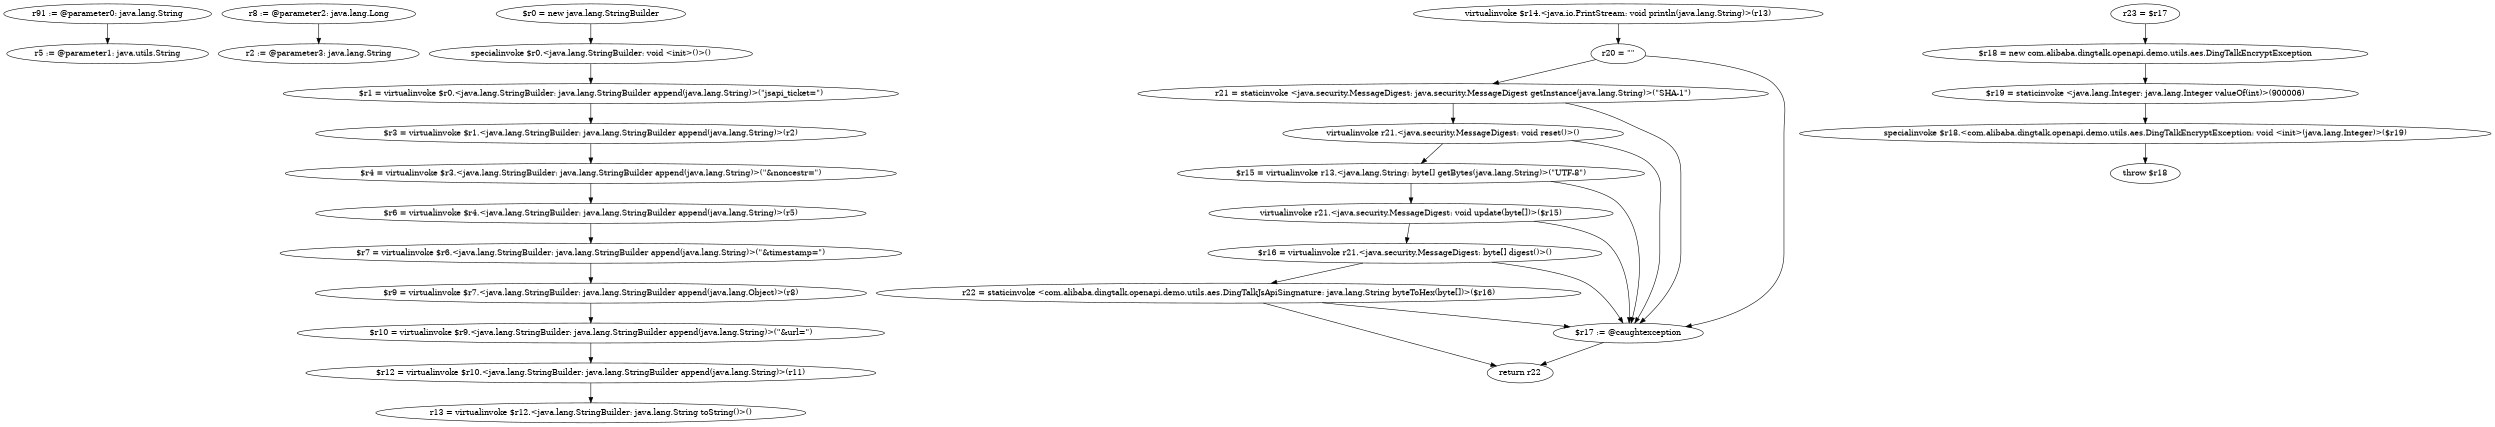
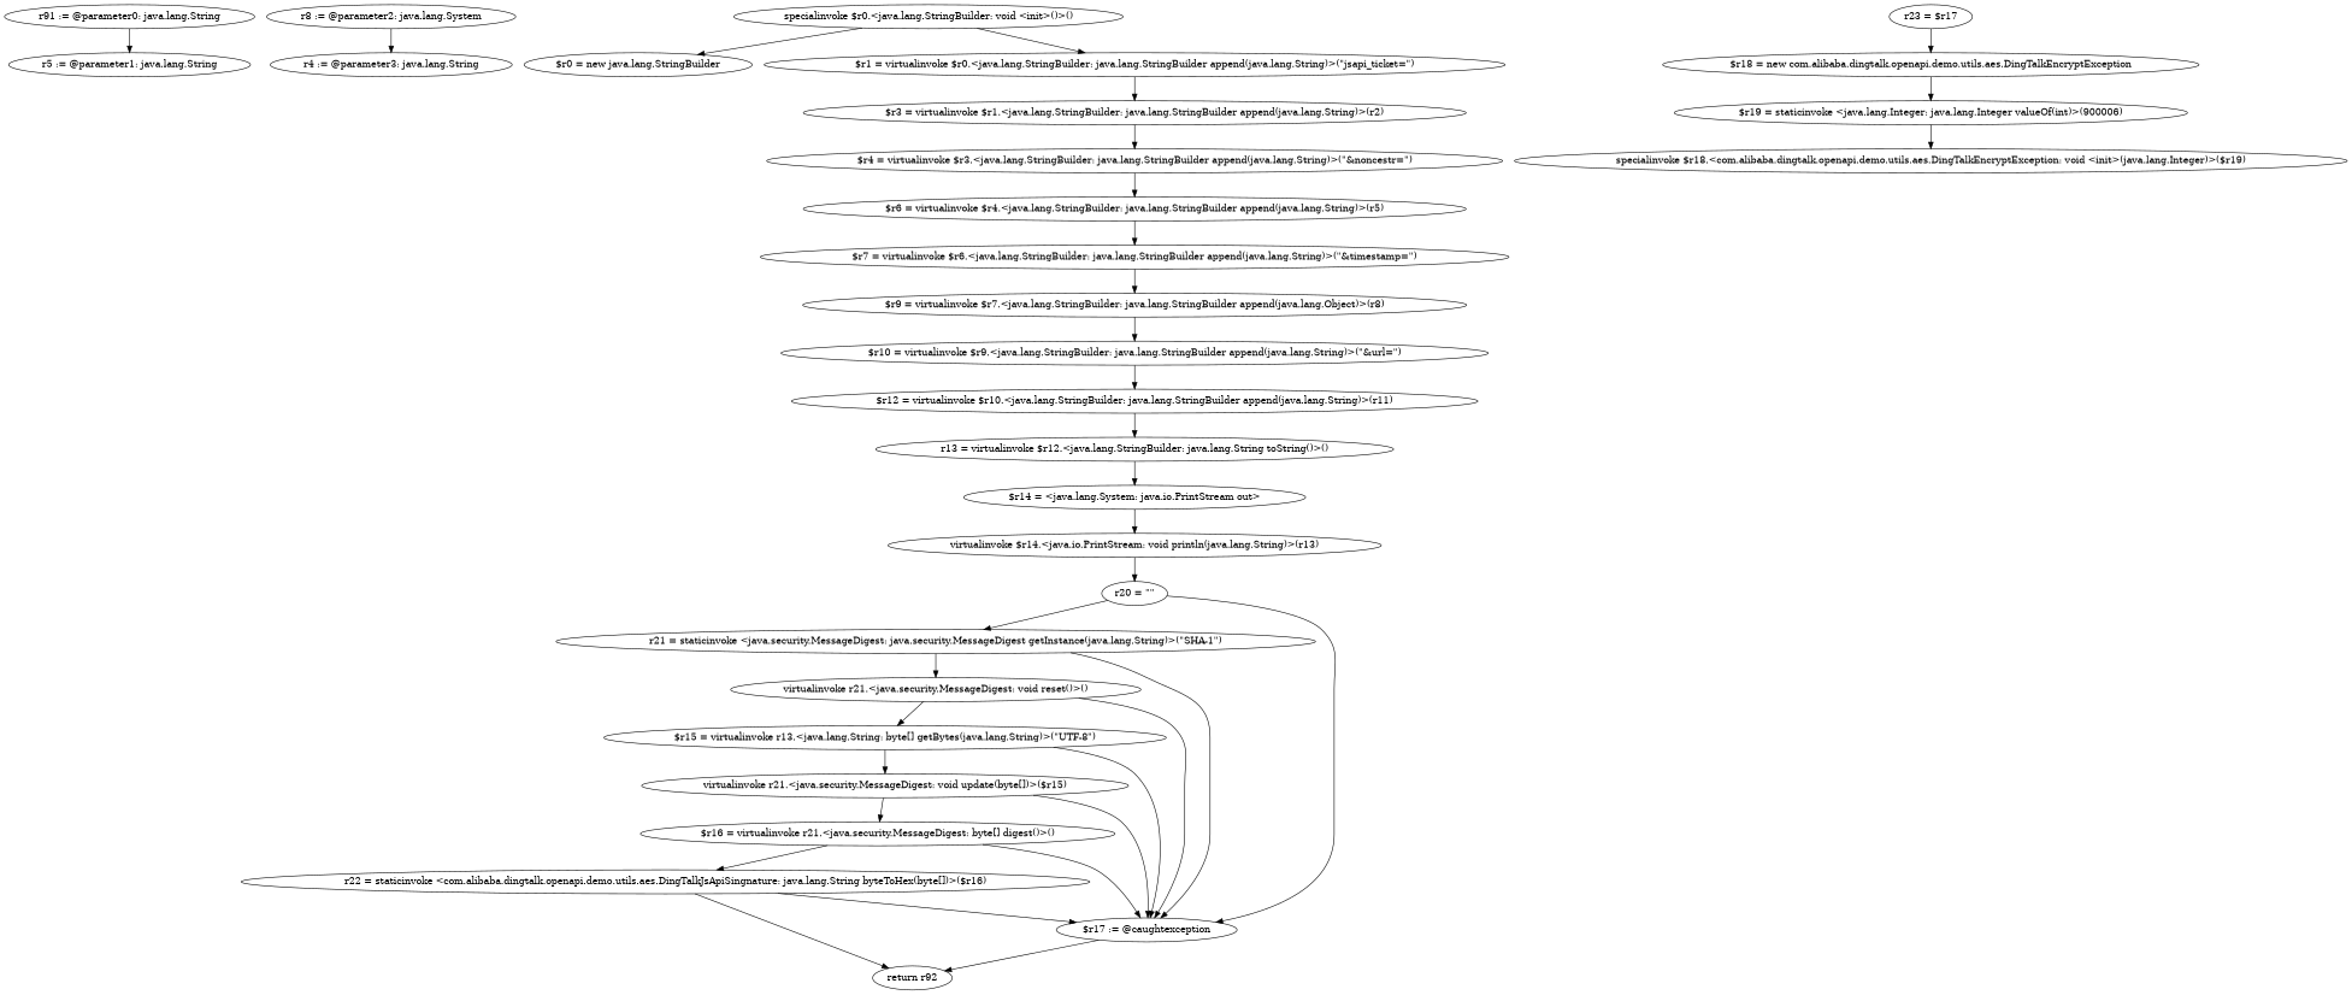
  digraph {
    n1 [label="r91 := @parameter0: java.lang.String"]
-   "r5 := @parameter1: java.lang.String" [label="r5 := @parameter1: java.utils.String"]
-   "r8 := @parameter2: java.lang.Long"
-   "r2 := @parameter3: java.lang.String"
+   "r5 := @parameter1: java.lang.String"
+   "r8 := @parameter2: java.lang.Long" [label="r8 := @parameter2: java.lang.System"]
+   "r2 := @parameter3: java.lang.String" [label="r4 := @parameter3: java.lang.String"]
    "$r0 = new java.lang.StringBuilder"
    "specialinvoke $r0.<java.lang.StringBuilder: void <init>()>()"
    "$r1 = virtualinvoke $r0.<java.lang.StringBuilder: java.lang.StringBuilder append(java.lang.String)>(\"jsapi_ticket=\")"
    "$r3 = virtualinvoke $r1.<java.lang.StringBuilder: java.lang.StringBuilder append(java.lang.String)>(r2)"
    "$r4 = virtualinvoke $r3.<java.lang.StringBuilder: java.lang.StringBuilder append(java.lang.String)>(\"&noncestr=\")"
    "$r6 = virtualinvoke $r4.<java.lang.StringBuilder: java.lang.StringBuilder append(java.lang.String)>(r5)"
    "$r7 = virtualinvoke $r6.<java.lang.StringBuilder: java.lang.StringBuilder append(java.lang.String)>(\"&timestamp=\")"
    "$r9 = virtualinvoke $r7.<java.lang.StringBuilder: java.lang.StringBuilder append(java.lang.Object)>(r8)"
    "$r10 = virtualinvoke $r9.<java.lang.StringBuilder: java.lang.StringBuilder append(java.lang.String)>(\"&url=\")"
    "$r12 = virtualinvoke $r10.<java.lang.StringBuilder: java.lang.StringBuilder append(java.lang.String)>(r11)"
    "r13 = virtualinvoke $r12.<java.lang.StringBuilder: java.lang.String toString()>()"
+   "$r14 = <java.lang.System: java.io.PrintStream out>"
    "virtualinvoke $r14.<java.io.PrintStream: void println(java.lang.String)>(r13)"
    "r20 = \"\""
    "r21 = staticinvoke <java.security.MessageDigest: java.security.MessageDigest getInstance(java.lang.String)>(\"SHA-1\")"
    "$r17 := @caughtexception"
    "virtualinvoke r21.<java.security.MessageDigest: void reset()>()"
-   "return r22"
+   "return r22" [label="return r92"]
    "$r15 = virtualinvoke r13.<java.lang.String: byte[] getBytes(java.lang.String)>(\"UTF-8\")"
    "virtualinvoke r21.<java.security.MessageDigest: void update(byte[])>($r15)"
    "$r16 = virtualinvoke r21.<java.security.MessageDigest: byte[] digest()>()"
    "r22 = staticinvoke <com.alibaba.dingtalk.openapi.demo.utils.aes.DingTalkJsApiSingnature: java.lang.String byteToHex(byte[])>($r16)"
    "r23 = $r17"
    "$r18 = new com.alibaba.dingtalk.openapi.demo.utils.aes.DingTalkEncryptException"
    "$r19 = staticinvoke <java.lang.Integer: java.lang.Integer valueOf(int)>(900006)"
    "specialinvoke $r18.<com.alibaba.dingtalk.openapi.demo.utils.aes.DingTalkEncryptException: void <init>(java.lang.Integer)>($r19)"
-   "throw $r18"
    n1 -> "r5 := @parameter1: java.lang.String"
    "r8 := @parameter2: java.lang.Long" -> "r2 := @parameter3: java.lang.String"
-   "$r0 = new java.lang.StringBuilder" -> "specialinvoke $r0.<java.lang.StringBuilder: void <init>()>()"
+   "specialinvoke $r0.<java.lang.StringBuilder: void <init>()>()" -> "$r0 = new java.lang.StringBuilder"
    "specialinvoke $r0.<java.lang.StringBuilder: void <init>()>()" -> "$r1 = virtualinvoke $r0.<java.lang.StringBuilder: java.lang.StringBuilder append(java.lang.String)>(\"jsapi_ticket=\")"
    "$r1 = virtualinvoke $r0.<java.lang.StringBuilder: java.lang.StringBuilder append(java.lang.String)>(\"jsapi_ticket=\")" -> "$r3 = virtualinvoke $r1.<java.lang.StringBuilder: java.lang.StringBuilder append(java.lang.String)>(r2)"
    "$r3 = virtualinvoke $r1.<java.lang.StringBuilder: java.lang.StringBuilder append(java.lang.String)>(r2)" -> "$r4 = virtualinvoke $r3.<java.lang.StringBuilder: java.lang.StringBuilder append(java.lang.String)>(\"&noncestr=\")"
    "$r4 = virtualinvoke $r3.<java.lang.StringBuilder: java.lang.StringBuilder append(java.lang.String)>(\"&noncestr=\")" -> "$r6 = virtualinvoke $r4.<java.lang.StringBuilder: java.lang.StringBuilder append(java.lang.String)>(r5)"
    "$r6 = virtualinvoke $r4.<java.lang.StringBuilder: java.lang.StringBuilder append(java.lang.String)>(r5)" -> "$r7 = virtualinvoke $r6.<java.lang.StringBuilder: java.lang.StringBuilder append(java.lang.String)>(\"&timestamp=\")"
    "$r7 = virtualinvoke $r6.<java.lang.StringBuilder: java.lang.StringBuilder append(java.lang.String)>(\"&timestamp=\")" -> "$r9 = virtualinvoke $r7.<java.lang.StringBuilder: java.lang.StringBuilder append(java.lang.Object)>(r8)"
    "$r9 = virtualinvoke $r7.<java.lang.StringBuilder: java.lang.StringBuilder append(java.lang.Object)>(r8)" -> "$r10 = virtualinvoke $r9.<java.lang.StringBuilder: java.lang.StringBuilder append(java.lang.String)>(\"&url=\")"
    "$r10 = virtualinvoke $r9.<java.lang.StringBuilder: java.lang.StringBuilder append(java.lang.String)>(\"&url=\")" -> "$r12 = virtualinvoke $r10.<java.lang.StringBuilder: java.lang.StringBuilder append(java.lang.String)>(r11)"
    "$r12 = virtualinvoke $r10.<java.lang.StringBuilder: java.lang.StringBuilder append(java.lang.String)>(r11)" -> "r13 = virtualinvoke $r12.<java.lang.StringBuilder: java.lang.String toString()>()"
+   "r13 = virtualinvoke $r12.<java.lang.StringBuilder: java.lang.String toString()>()" -> "$r14 = <java.lang.System: java.io.PrintStream out>"
+   "$r14 = <java.lang.System: java.io.PrintStream out>" -> "virtualinvoke $r14.<java.io.PrintStream: void println(java.lang.String)>(r13)"
    "virtualinvoke $r14.<java.io.PrintStream: void println(java.lang.String)>(r13)" -> "r20 = \"\""
    "r20 = \"\"" -> "r21 = staticinvoke <java.security.MessageDigest: java.security.MessageDigest getInstance(java.lang.String)>(\"SHA-1\")"
    "r20 = \"\"" -> "$r17 := @caughtexception"
    "r21 = staticinvoke <java.security.MessageDigest: java.security.MessageDigest getInstance(java.lang.String)>(\"SHA-1\")" -> "$r17 := @caughtexception"
    "r21 = staticinvoke <java.security.MessageDigest: java.security.MessageDigest getInstance(java.lang.String)>(\"SHA-1\")" -> "virtualinvoke r21.<java.security.MessageDigest: void reset()>()"
    "$r17 := @caughtexception" -> "return r22"
    "virtualinvoke r21.<java.security.MessageDigest: void reset()>()" -> "$r17 := @caughtexception"
    "virtualinvoke r21.<java.security.MessageDigest: void reset()>()" -> "$r15 = virtualinvoke r13.<java.lang.String: byte[] getBytes(java.lang.String)>(\"UTF-8\")"
    "$r15 = virtualinvoke r13.<java.lang.String: byte[] getBytes(java.lang.String)>(\"UTF-8\")" -> "$r17 := @caughtexception"
    "$r15 = virtualinvoke r13.<java.lang.String: byte[] getBytes(java.lang.String)>(\"UTF-8\")" -> "virtualinvoke r21.<java.security.MessageDigest: void update(byte[])>($r15)"
    "virtualinvoke r21.<java.security.MessageDigest: void update(byte[])>($r15)" -> "$r17 := @caughtexception"
    "virtualinvoke r21.<java.security.MessageDigest: void update(byte[])>($r15)" -> "$r16 = virtualinvoke r21.<java.security.MessageDigest: byte[] digest()>()"
    "$r16 = virtualinvoke r21.<java.security.MessageDigest: byte[] digest()>()" -> "$r17 := @caughtexception"
    "$r16 = virtualinvoke r21.<java.security.MessageDigest: byte[] digest()>()" -> "r22 = staticinvoke <com.alibaba.dingtalk.openapi.demo.utils.aes.DingTalkJsApiSingnature: java.lang.String byteToHex(byte[])>($r16)"
    "r22 = staticinvoke <com.alibaba.dingtalk.openapi.demo.utils.aes.DingTalkJsApiSingnature: java.lang.String byteToHex(byte[])>($r16)" -> "$r17 := @caughtexception"
    "r22 = staticinvoke <com.alibaba.dingtalk.openapi.demo.utils.aes.DingTalkJsApiSingnature: java.lang.String byteToHex(byte[])>($r16)" -> "return r22"
    "r23 = $r17" -> "$r18 = new com.alibaba.dingtalk.openapi.demo.utils.aes.DingTalkEncryptException"
    "$r18 = new com.alibaba.dingtalk.openapi.demo.utils.aes.DingTalkEncryptException" -> "$r19 = staticinvoke <java.lang.Integer: java.lang.Integer valueOf(int)>(900006)"
    "$r19 = staticinvoke <java.lang.Integer: java.lang.Integer valueOf(int)>(900006)" -> "specialinvoke $r18.<com.alibaba.dingtalk.openapi.demo.utils.aes.DingTalkEncryptException: void <init>(java.lang.Integer)>($r19)"
-   "specialinvoke $r18.<com.alibaba.dingtalk.openapi.demo.utils.aes.DingTalkEncryptException: void <init>(java.lang.Integer)>($r19)" -> "throw $r18"
  }
